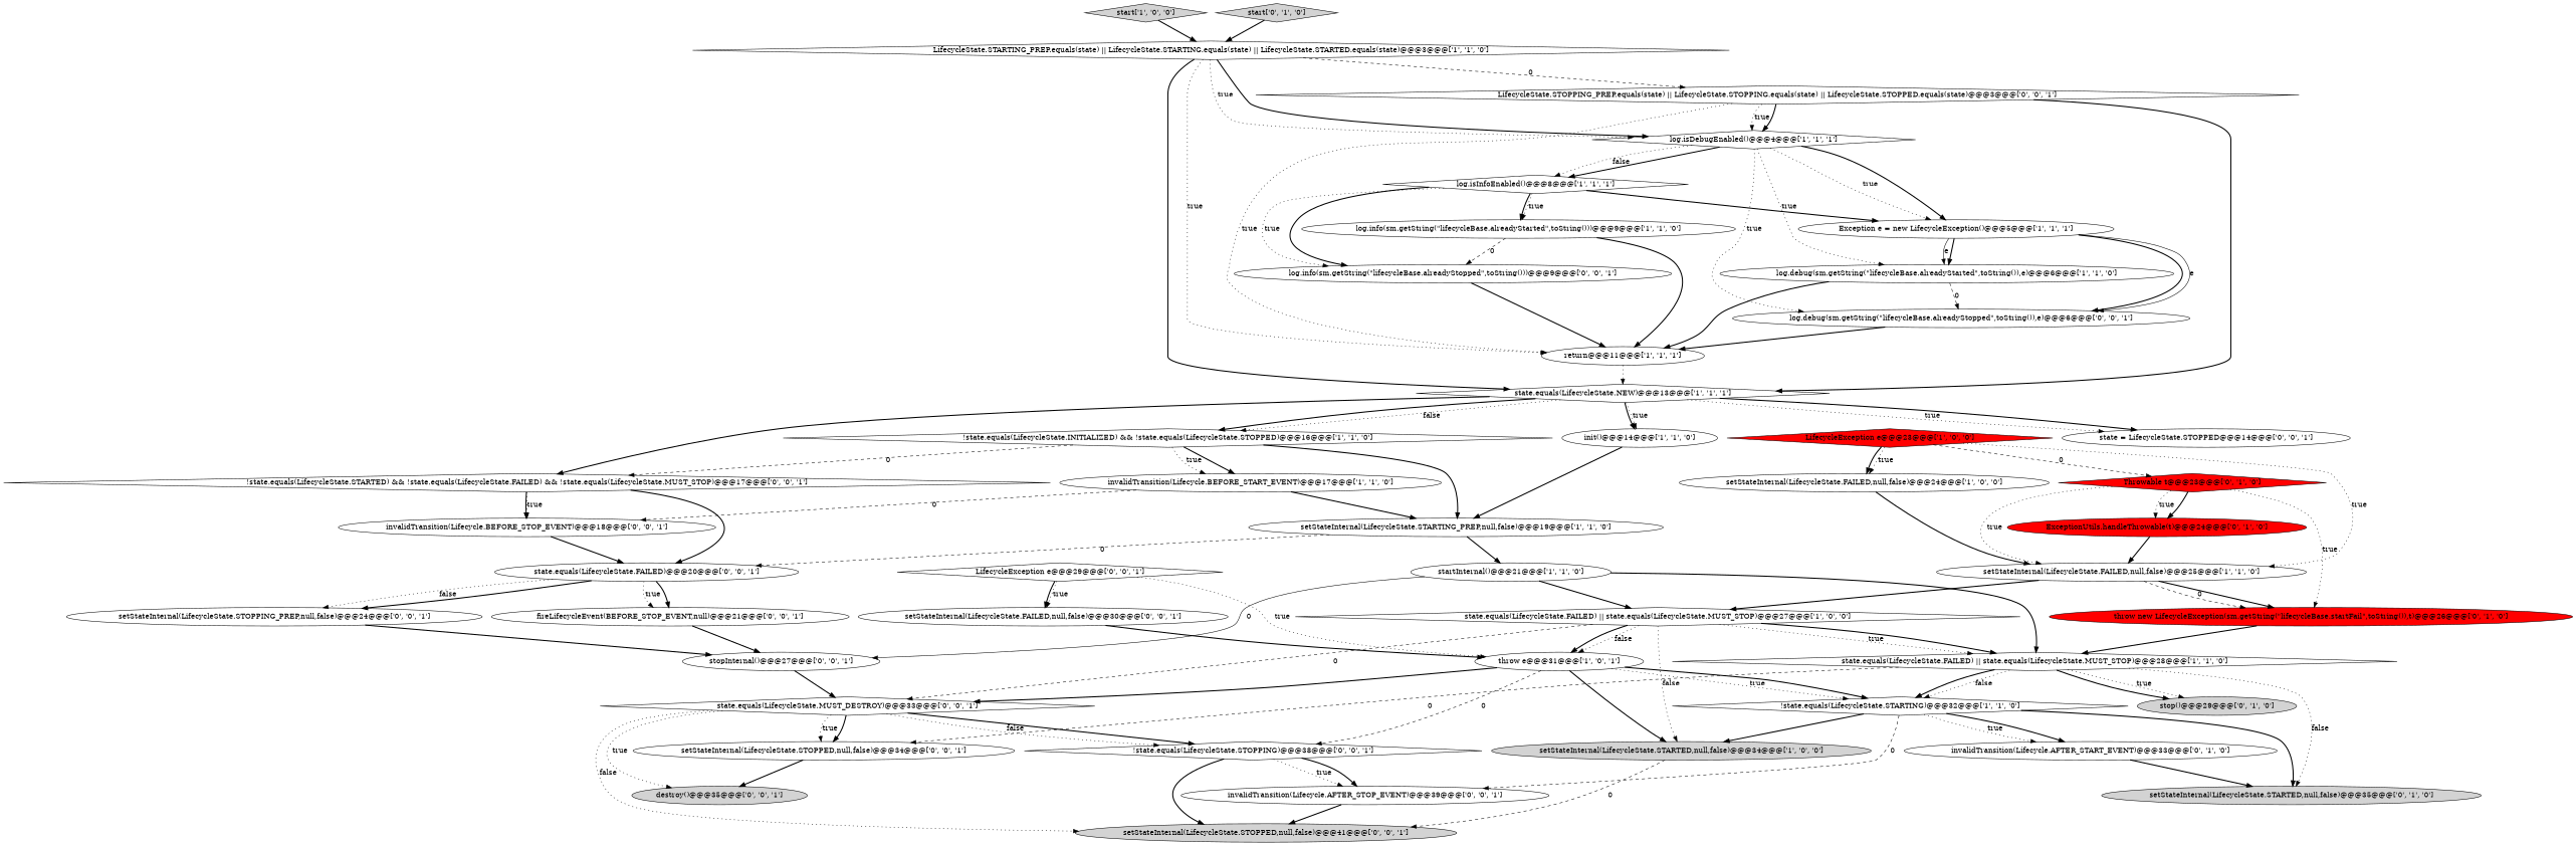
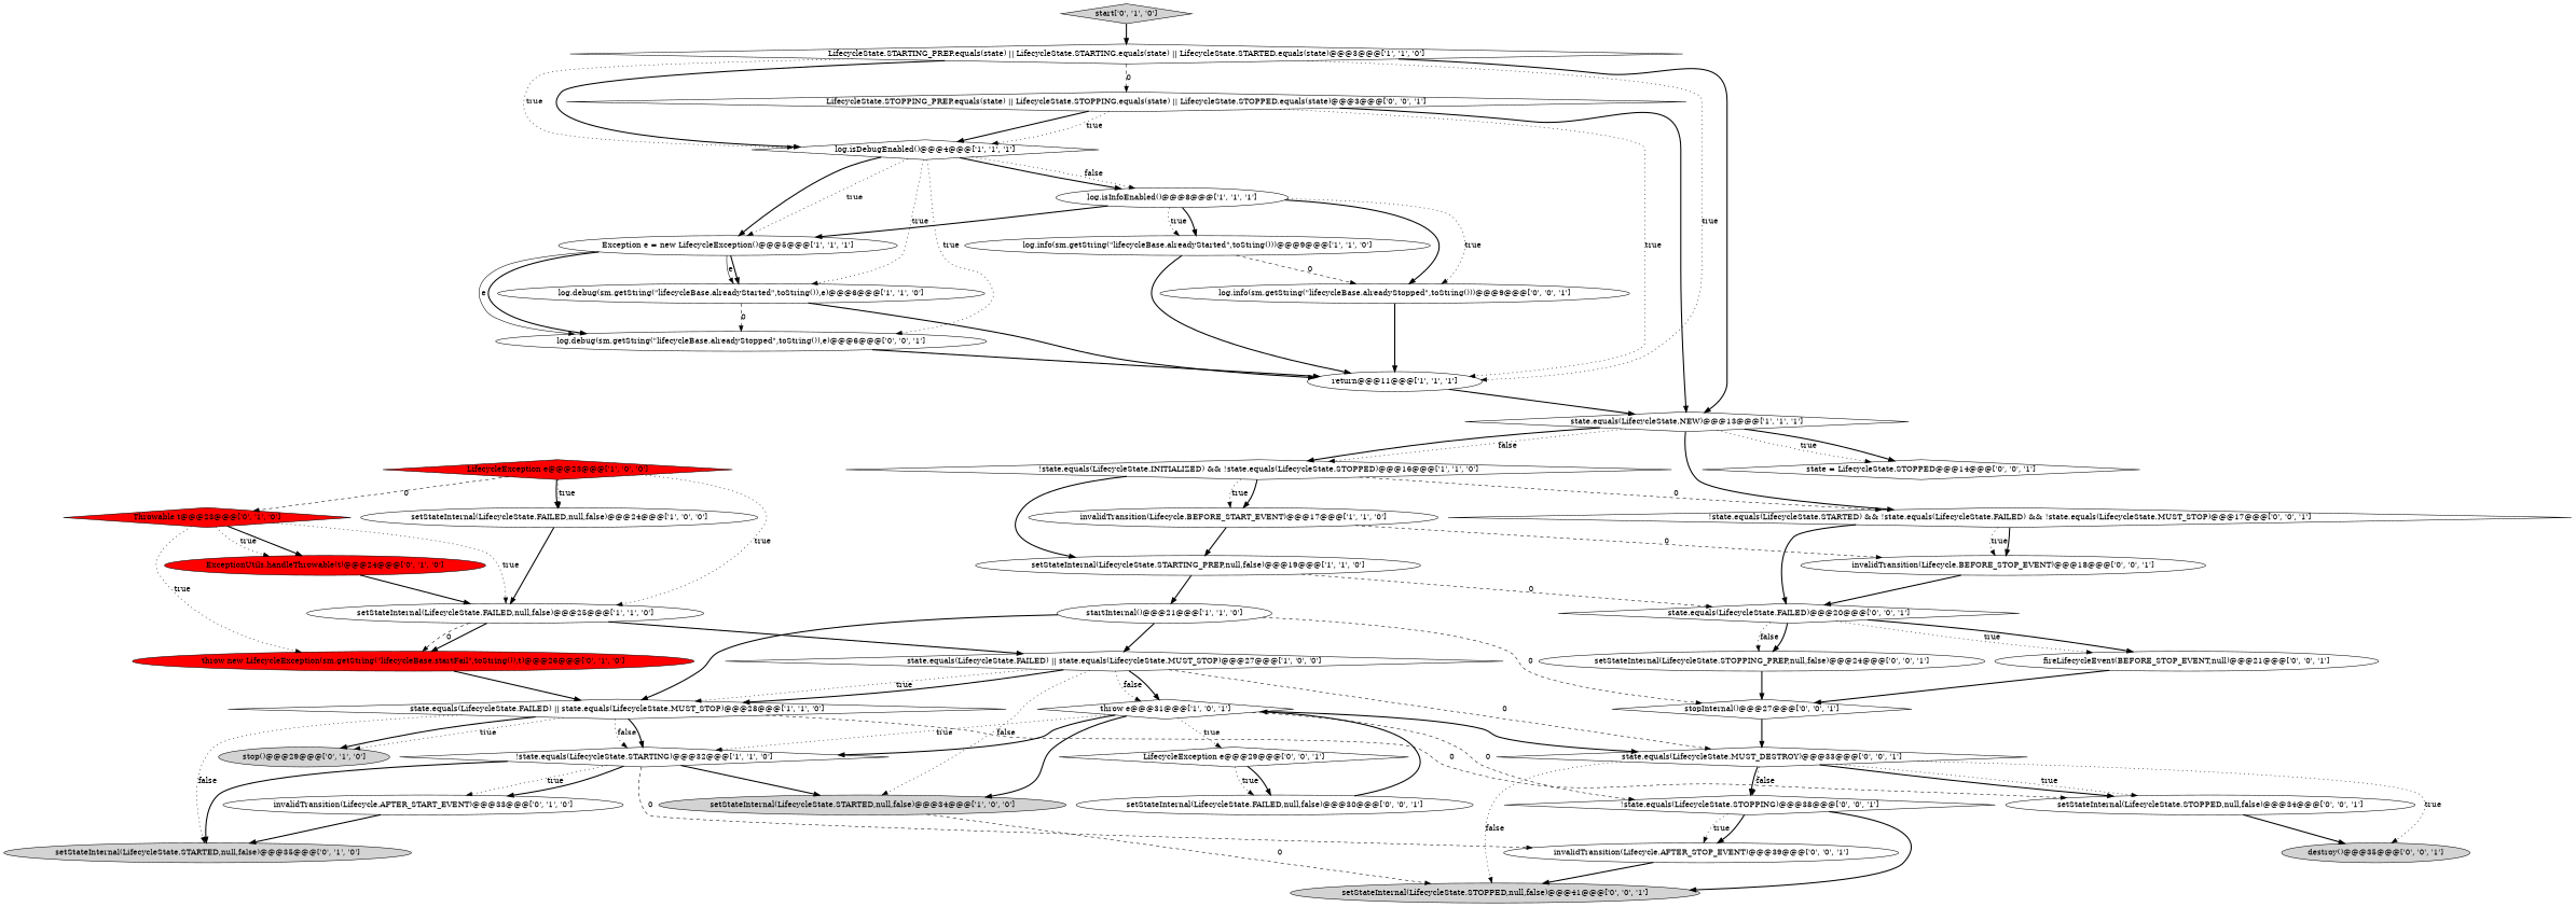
  digraph {
    node [fillcolor=white shape=ellipse style=filled]
    edge [style=bold]
    n1 [label="log.debug(sm.getString(\"lifecycleBase.alreadyStarted\",toString()),e)@@@6@@@['1', '1', '0']"]
    n2 [label="log.debug(sm.getString(\"lifecycleBase.alreadyStopped\",toString()),e)@@@6@@@['0', '0', '1']"]
    n3 [label="return@@@11@@@['1', '1', '1']"]
    n4 [label="state.equals(LifecycleState.NEW)@@@13@@@['1', '1', '1']" shape=diamond]
    n5 [label="Exception e = new LifecycleException()@@@5@@@['1', '1', '1']"]
    n6 [label="log.info(sm.getString(\"lifecycleBase.alreadyStopped\",toString()))@@@9@@@['0', '0', '1']"]
-   n7 [fillcolor=lightgray label="start['1', '0', '0']" shape=diamond]
    n8 [label="LifecycleState.STARTING_PREP.equals(state) || LifecycleState.STARTING.equals(state) || LifecycleState.STARTED.equals(state)@@@3@@@['1', '1', '0']" shape=diamond]
    n9 [label="LifecycleState.STOPPING_PREP.equals(state) || LifecycleState.STOPPING.equals(state) || LifecycleState.STOPPED.equals(state)@@@3@@@['0', '0', '1']" shape=diamond]
    n10 [label="log.isDebugEnabled()@@@4@@@['1', '1', '1']" shape=diamond]
    n11 [fillcolor=lightgray label="setStateInternal(LifecycleState.STOPPED,null,false)@@@41@@@['0', '0', '1']"]
    n12 [label="setStateInternal(LifecycleState.FAILED,null,false)@@@30@@@['0', '0', '1']"]
-   n13 [label="throw e@@@31@@@['1', '0', '1']"]
+   n13 [label="throw e@@@31@@@['1', '0', '1']" shape=diamond]
    n14 [label="state.equals(LifecycleState.MUST_DESTROY)@@@33@@@['0', '0', '1']" shape=diamond]
    n15 [fillcolor=lightgray label="setStateInternal(LifecycleState.STARTED,null,false)@@@34@@@['1', '0', '0']"]
    n16 [label="!state.equals(LifecycleState.STOPPING)@@@38@@@['0', '0', '1']" shape=diamond]
    n17 [label="!state.equals(LifecycleState.STARTING)@@@32@@@['1', '1', '0']" shape=diamond]
-   n18 [label="log.isInfoEnabled()@@@8@@@['1', '1', '1']" shape=diamond]
+   n18 [label="log.isInfoEnabled()@@@8@@@['1', '1', '1']"]
    n19 [label="!state.equals(LifecycleState.STARTED) && !state.equals(LifecycleState.FAILED) && !state.equals(LifecycleState.MUST_STOP)@@@17@@@['0', '0', '1']" shape=diamond]
    n20 [label="!state.equals(LifecycleState.INITIALIZED) && !state.equals(LifecycleState.STOPPED)@@@16@@@['1', '1', '0']" shape=diamond]
-   n21 [label="init()@@@14@@@['1', '1', '0']"]
-   n22 [label="state = LifecycleState.STOPPED@@@14@@@['0', '0', '1']"]
+   n22 [label="state = LifecycleState.STOPPED@@@14@@@['0', '0', '1']" shape=diamond]
    n23 [fillcolor=lightgray label="setStateInternal(LifecycleState.STARTED,null,false)@@@35@@@['0', '1', '0']"]
    n24 [label="state.equals(LifecycleState.FAILED) || state.equals(LifecycleState.MUST_STOP)@@@27@@@['1', '0', '0']" shape=diamond]
    n25 [label="state.equals(LifecycleState.FAILED) || state.equals(LifecycleState.MUST_STOP)@@@28@@@['1', '1', '0']" shape=diamond]
    n26 [label="setStateInternal(LifecycleState.STOPPED,null,false)@@@34@@@['0', '0', '1']"]
    n27 [fillcolor=lightgray label="destroy()@@@35@@@['0', '0', '1']"]
    n28 [fillcolor=lightgray label="stop()@@@29@@@['0', '1', '0']"]
    n29 [label="log.info(sm.getString(\"lifecycleBase.alreadyStarted\",toString()))@@@9@@@['1', '1', '0']"]
-   n30 [label="stopInternal()@@@27@@@['0', '0', '1']"]
+   n30 [label="stopInternal()@@@27@@@['0', '0', '1']" shape=diamond]
    n31 [label="setStateInternal(LifecycleState.FAILED,null,false)@@@25@@@['1', '1', '0']"]
    n32 [fillcolor=red label="throw new LifecycleException(sm.getString(\"lifecycleBase.startFail\",toString()),t)@@@26@@@['0', '1', '0']"]
    n33 [label="invalidTransition(Lifecycle.BEFORE_STOP_EVENT)@@@18@@@['0', '0', '1']"]
-   n34 [label="state.equals(LifecycleState.FAILED)@@@20@@@['0', '0', '1']"]
+   n34 [label="state.equals(LifecycleState.FAILED)@@@20@@@['0', '0', '1']" shape=diamond]
    n35 [label="fireLifecycleEvent(BEFORE_STOP_EVENT,null)@@@21@@@['0', '0', '1']"]
    n36 [label="setStateInternal(LifecycleState.STOPPING_PREP,null,false)@@@24@@@['0', '0', '1']"]
    n37 [label="invalidTransition(Lifecycle.BEFORE_START_EVENT)@@@17@@@['1', '1', '0']"]
    n38 [label="setStateInternal(LifecycleState.STARTING_PREP,null,false)@@@19@@@['1', '1', '0']"]
    n39 [label="startInternal()@@@21@@@['1', '1', '0']"]
    n40 [label="LifecycleException e@@@29@@@['0', '0', '1']" shape=diamond]
    n41 [label="invalidTransition(Lifecycle.AFTER_START_EVENT)@@@33@@@['0', '1', '0']"]
    n42 [label="invalidTransition(Lifecycle.AFTER_STOP_EVENT)@@@39@@@['0', '0', '1']"]
    n43 [fillcolor=red label="LifecycleException e@@@23@@@['1', '0', '0']" shape=diamond]
    n44 [fillcolor=red label="Throwable t@@@23@@@['0', '1', '0']" shape=diamond]
    n45 [label="setStateInternal(LifecycleState.FAILED,null,false)@@@24@@@['1', '0', '0']"]
    n46 [fillcolor=red label="ExceptionUtils.handleThrowable(t)@@@24@@@['0', '1', '0']"]
    n47 [fillcolor=lightgray label="start['0', '1', '0']" shape=diamond]
    n1 -> n2 [label=0 style=dashed]
    n1 -> n3
    n2 -> n3
-   n3 -> n4 [style=dotted]
+   n3 -> n4
    n4 -> n19
    n4 -> n20 [label=false style=dotted]
    n4 -> n20
-   n4 -> n21 [label=true style=dotted]
-   n4 -> n21
    n4 -> n22
    n4 -> n22 [label=true style=dotted]
    n5 -> n1
    n5 -> n1 [label=e style=solid]
    n5 -> n2
    n5 -> n2 [label=e style=solid]
    n6 -> n3
-   n7 -> n8
    n8 -> n3 [label=true style=dotted]
    n8 -> n4
    n8 -> n9 [label=0 style=dashed]
    n8 -> n10 [label=true style=dotted]
    n8 -> n10
    n9 -> n3 [label=true style=dotted]
    n9 -> n4
    n9 -> n10 [label=true style=dotted]
    n9 -> n10
    n10 -> n1 [label=true style=dotted]
    n10 -> n2 [label=true style=dotted]
    n10 -> n5
    n10 -> n5 [label=true style=dotted]
    n10 -> n18
    n10 -> n18 [label=false style=dotted]
    n12 -> n13
    n13 -> n14
    n13 -> n15
    n13 -> n16 [label=0 style=dashed]
    n13 -> n17 [label=true style=dotted]
    n13 -> n17
    n14 -> n11 [label=false style=dotted]
    n14 -> n16
    n14 -> n16 [label=false style=dotted]
    n14 -> n26
    n14 -> n26 [label=true style=dotted]
    n14 -> n27 [label=true style=dotted]
    n15 -> n11 [label=0 style=dashed]
    n16 -> n11
    n16 -> n42 [label=true style=dotted]
    n16 -> n42
    n17 -> n15
    n17 -> n23
    n17 -> n41 [label=true style=dotted]
    n17 -> n41
    n17 -> n42 [label=0 style=dashed]
    n18 -> n5
    n18 -> n6 [label=true style=dotted]
    n18 -> n6
    n18 -> n29
    n18 -> n29 [label=true style=dotted]
    n19 -> n33 [label=true style=dotted]
    n19 -> n33
    n19 -> n34
    n20 -> n19 [label=0 style=dashed]
    n20 -> n37
    n20 -> n37 [label=true style=dotted]
    n20 -> n38
-   n21 -> n38
    n24 -> n13 [label=false style=dotted]
    n24 -> n13
    n24 -> n14 [label=0 style=dashed]
    n24 -> n15 [label=false style=dotted]
    n24 -> n25 [label=true style=dotted]
    n24 -> n25
    n25 -> n17 [label=false style=dotted]
    n25 -> n17
    n25 -> n23 [label=false style=dotted]
    n25 -> n26 [label=0 style=dashed]
    n25 -> n28 [label=true style=dotted]
    n25 -> n28
    n26 -> n27
    n29 -> n3
    n29 -> n6 [label=0 style=dashed]
    n30 -> n14
    n31 -> n24
    n31 -> n32
    n31 -> n32 [label=0 style=dashed]
    n32 -> n25
    n33 -> n34
    n34 -> n35
    n34 -> n35 [label=true style=dotted]
    n34 -> n36
    n34 -> n36 [label=false style=dotted]
    n35 -> n30
    n36 -> n30
    n37 -> n33 [label=0 style=dashed]
    n37 -> n38
    n38 -> n34 [label=0 style=dashed]
    n38 -> n39
    n39 -> n24
    n39 -> n25
-   n39 -> n30 [label=0 style=solid]
+   n39 -> n30 [label=0 style=dashed]
    n40 -> n12 [label=true style=dotted]
    n40 -> n12
-   n40 -> n13 [label=true style=dotted]
+   n13 -> n40 [label=true style=dotted]
    n41 -> n23
    n42 -> n11
    n43 -> n31 [label=true style=dotted]
    n43 -> n44 [label=0 style=dashed]
    n43 -> n45 [label=true style=dotted]
    n43 -> n45
    n44 -> n31 [label=true style=dotted]
    n44 -> n32 [label=true style=dotted]
    n44 -> n46
    n44 -> n46 [label=true style=dotted]
    n45 -> n31
    n46 -> n31
    n47 -> n8
  }
